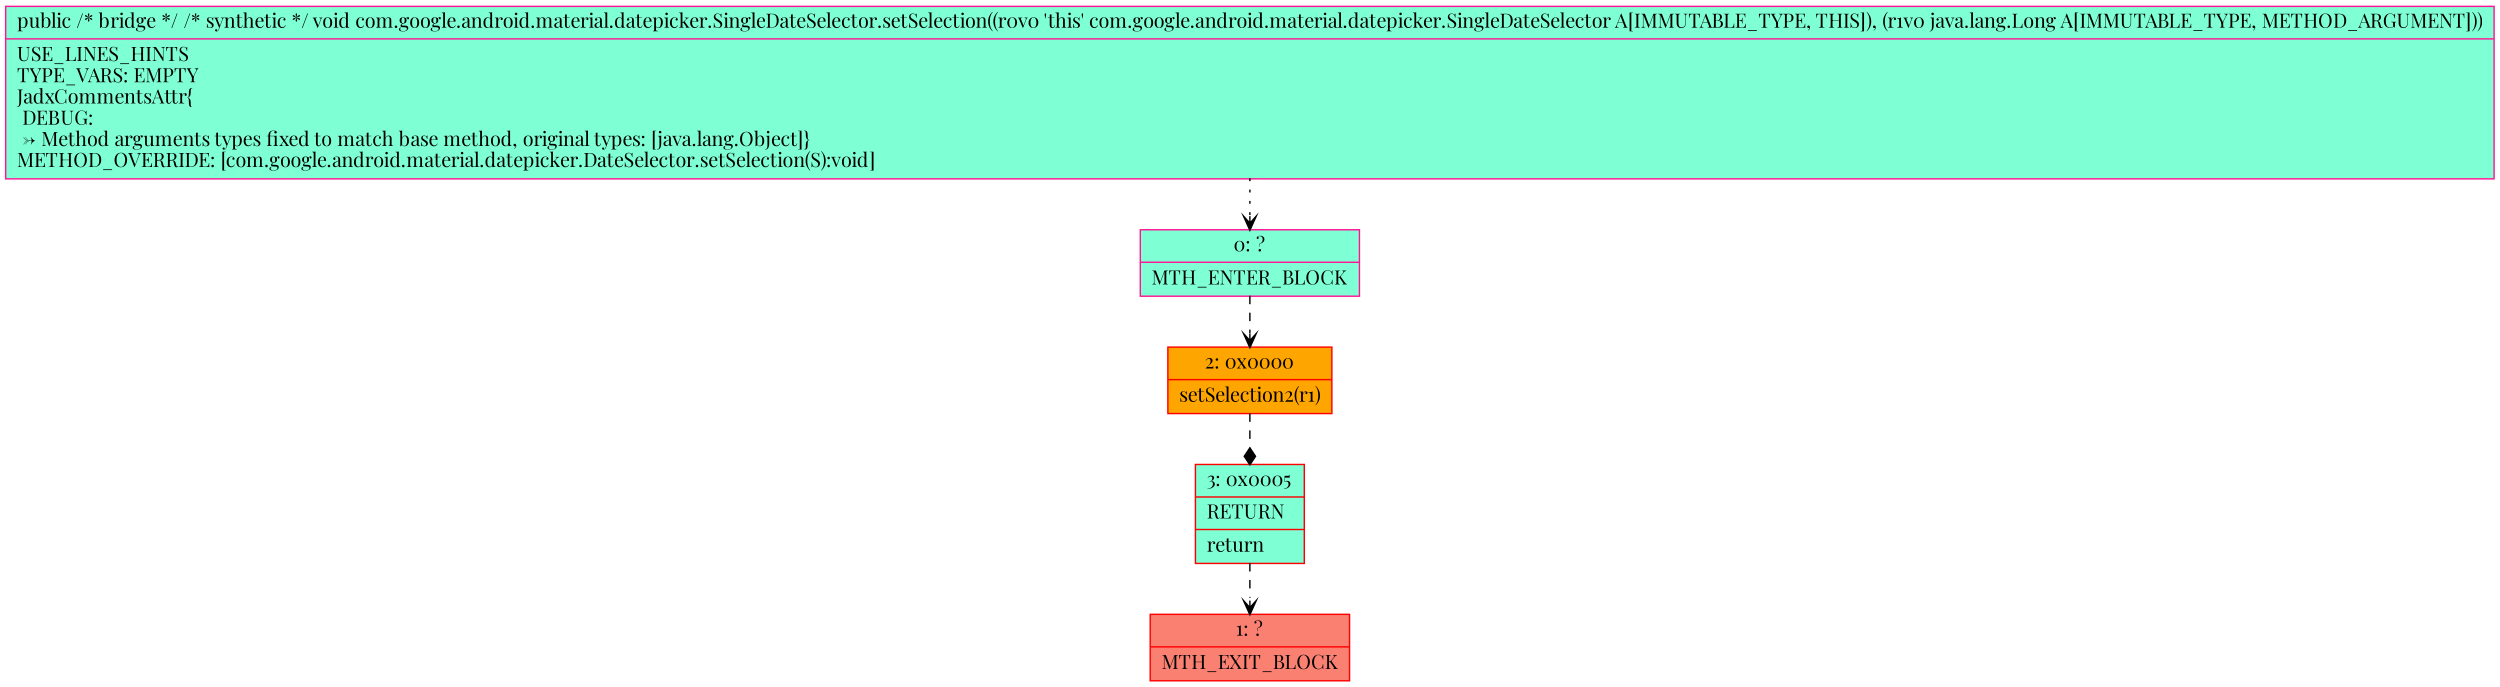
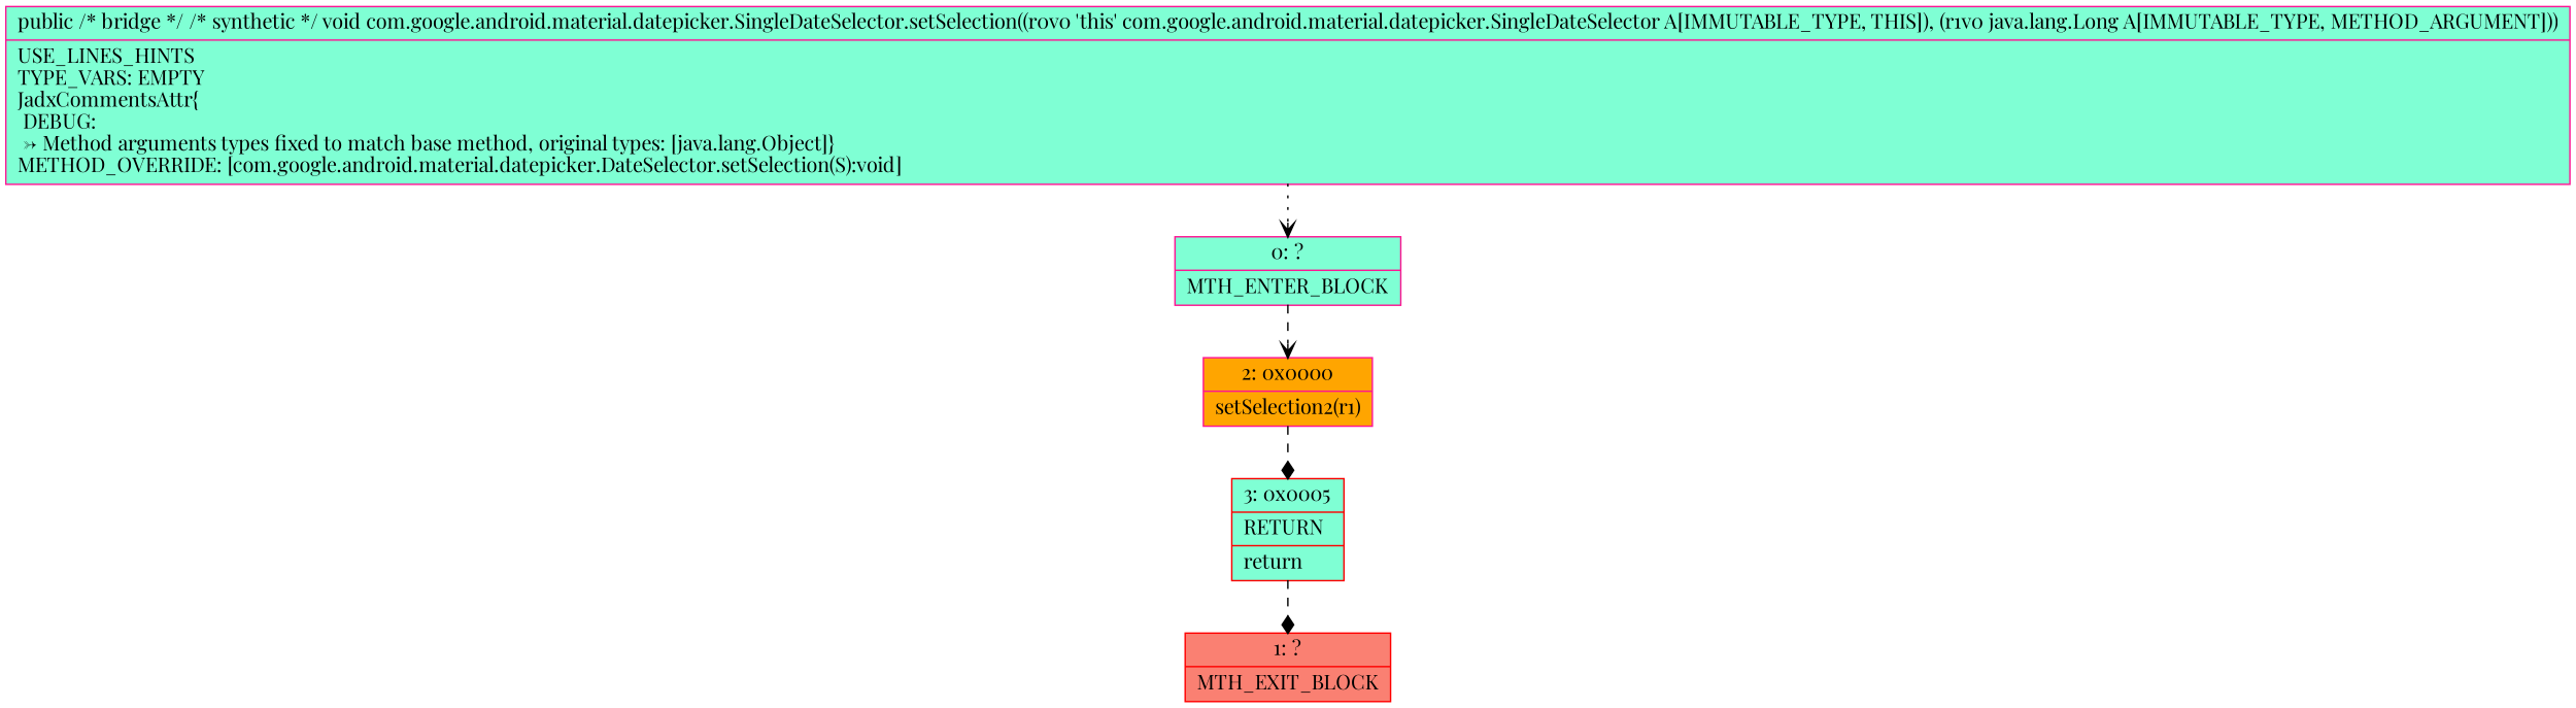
  digraph {
    fontname="Playfair Display"
    node [color=red fillcolor=aquamarine fontname="Playfair Display" shape=record style=filled]
    edge [arrowhead=vee fontname="Playfair Display" style=dashed]
    n1 [color=deeppink label="{0\:\ ?|MTH_ENTER_BLOCK\l}"]
-   n2 [fillcolor=orange label="{2\:\ 0x0000|setSelection2(r1)\l}"]
+   n2 [color=deeppink fillcolor=orange label="{2\:\ 0x0000|setSelection2(r1)\l}"]
    n3 [label="{3\:\ 0x0005|RETURN\l|return\l}"]
    n4 [fillcolor=salmon label="{1\:\ ?|MTH_EXIT_BLOCK\l}"]
    n5 [color=deeppink label="{public \/* bridge *\/ \/* synthetic *\/ void com.google.android.material.datepicker.SingleDateSelector.setSelection((r0v0 'this' com.google.android.material.datepicker.SingleDateSelector A[IMMUTABLE_TYPE, THIS]), (r1v0 java.lang.Long A[IMMUTABLE_TYPE, METHOD_ARGUMENT]))  | USE_LINES_HINTS\lTYPE_VARS: EMPTY\lJadxCommentsAttr\{\l DEBUG: \l \-\> Method arguments types fixed to match base method, original types: [java.lang.Object]\}\lMETHOD_OVERRIDE: [com.google.android.material.datepicker.DateSelector.setSelection(S):void]\l}"]
    n1 -> n2
    n2 -> n3 [arrowhead=diamond]
-   n3 -> n4
+   n3 -> n4 [arrowhead=diamond]
    n5 -> n1 [style=dotted]
  }
